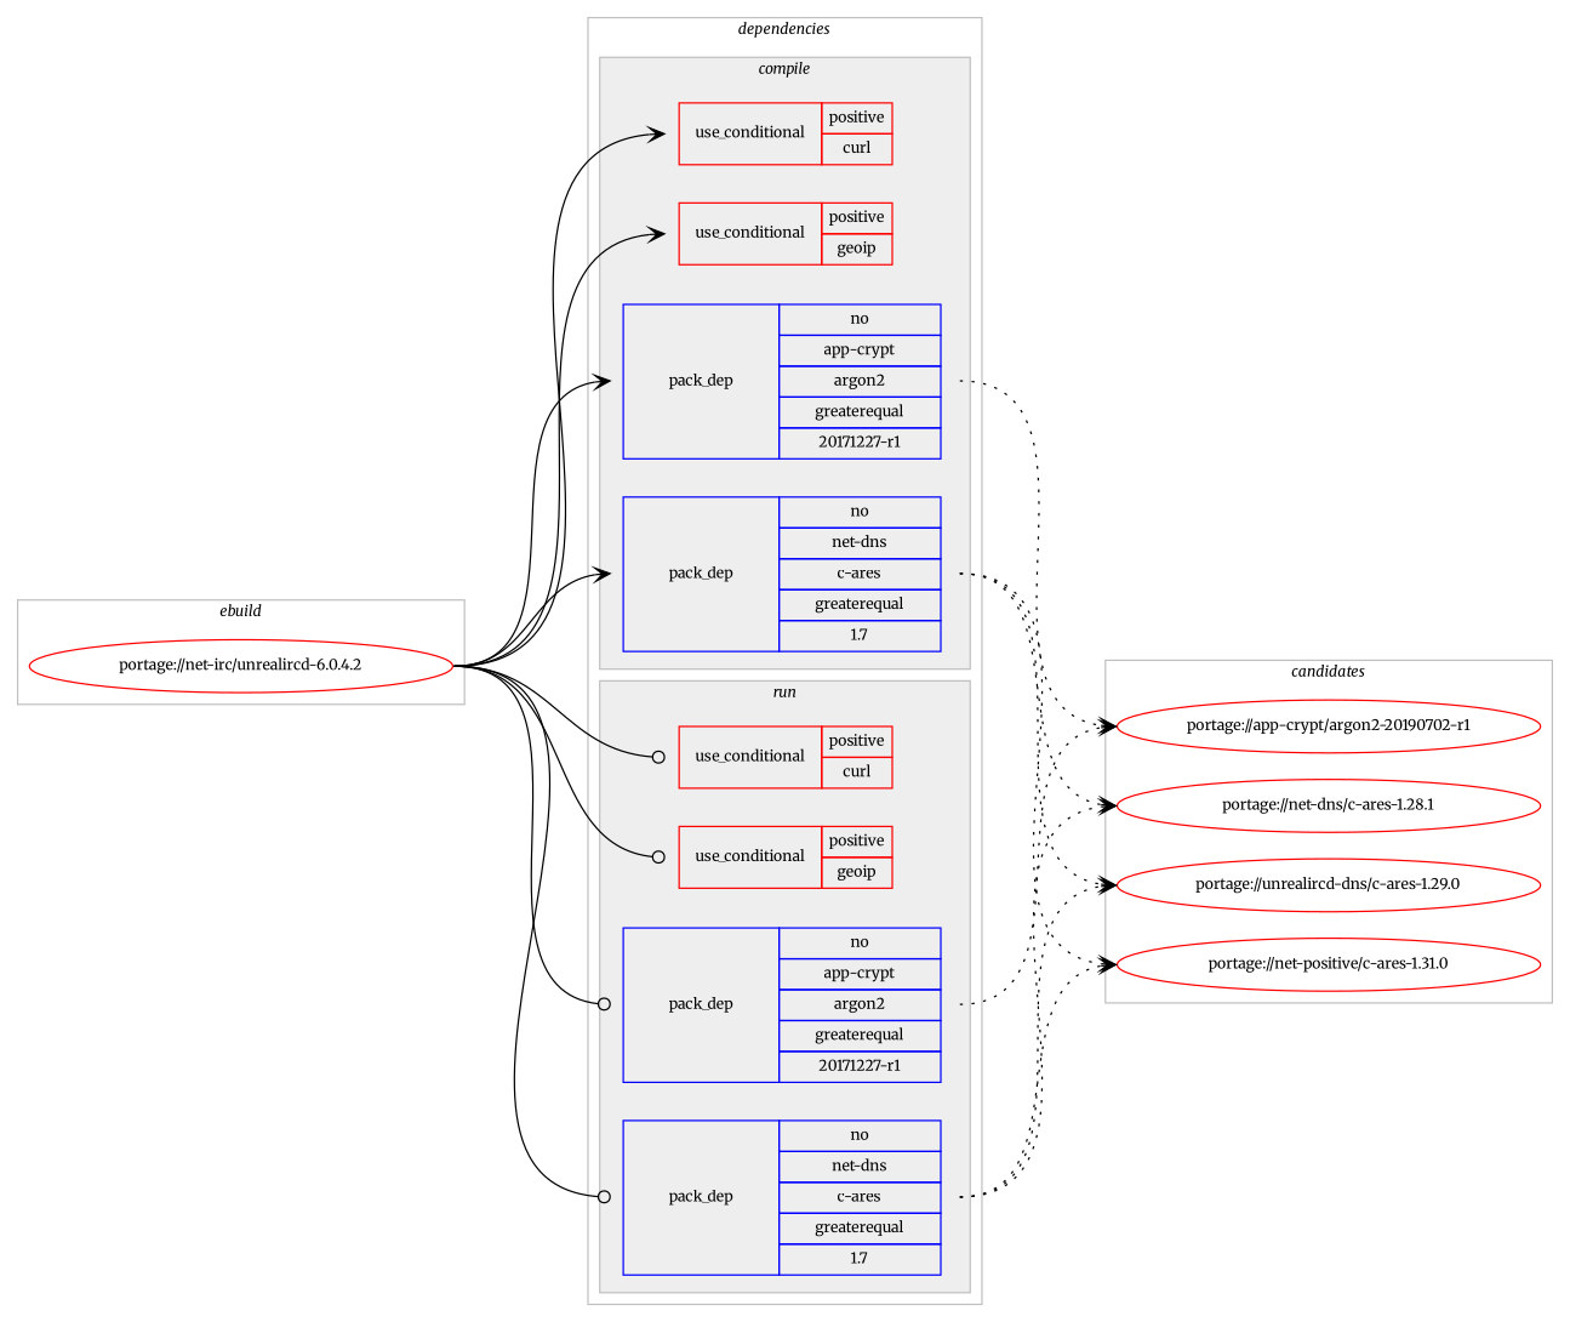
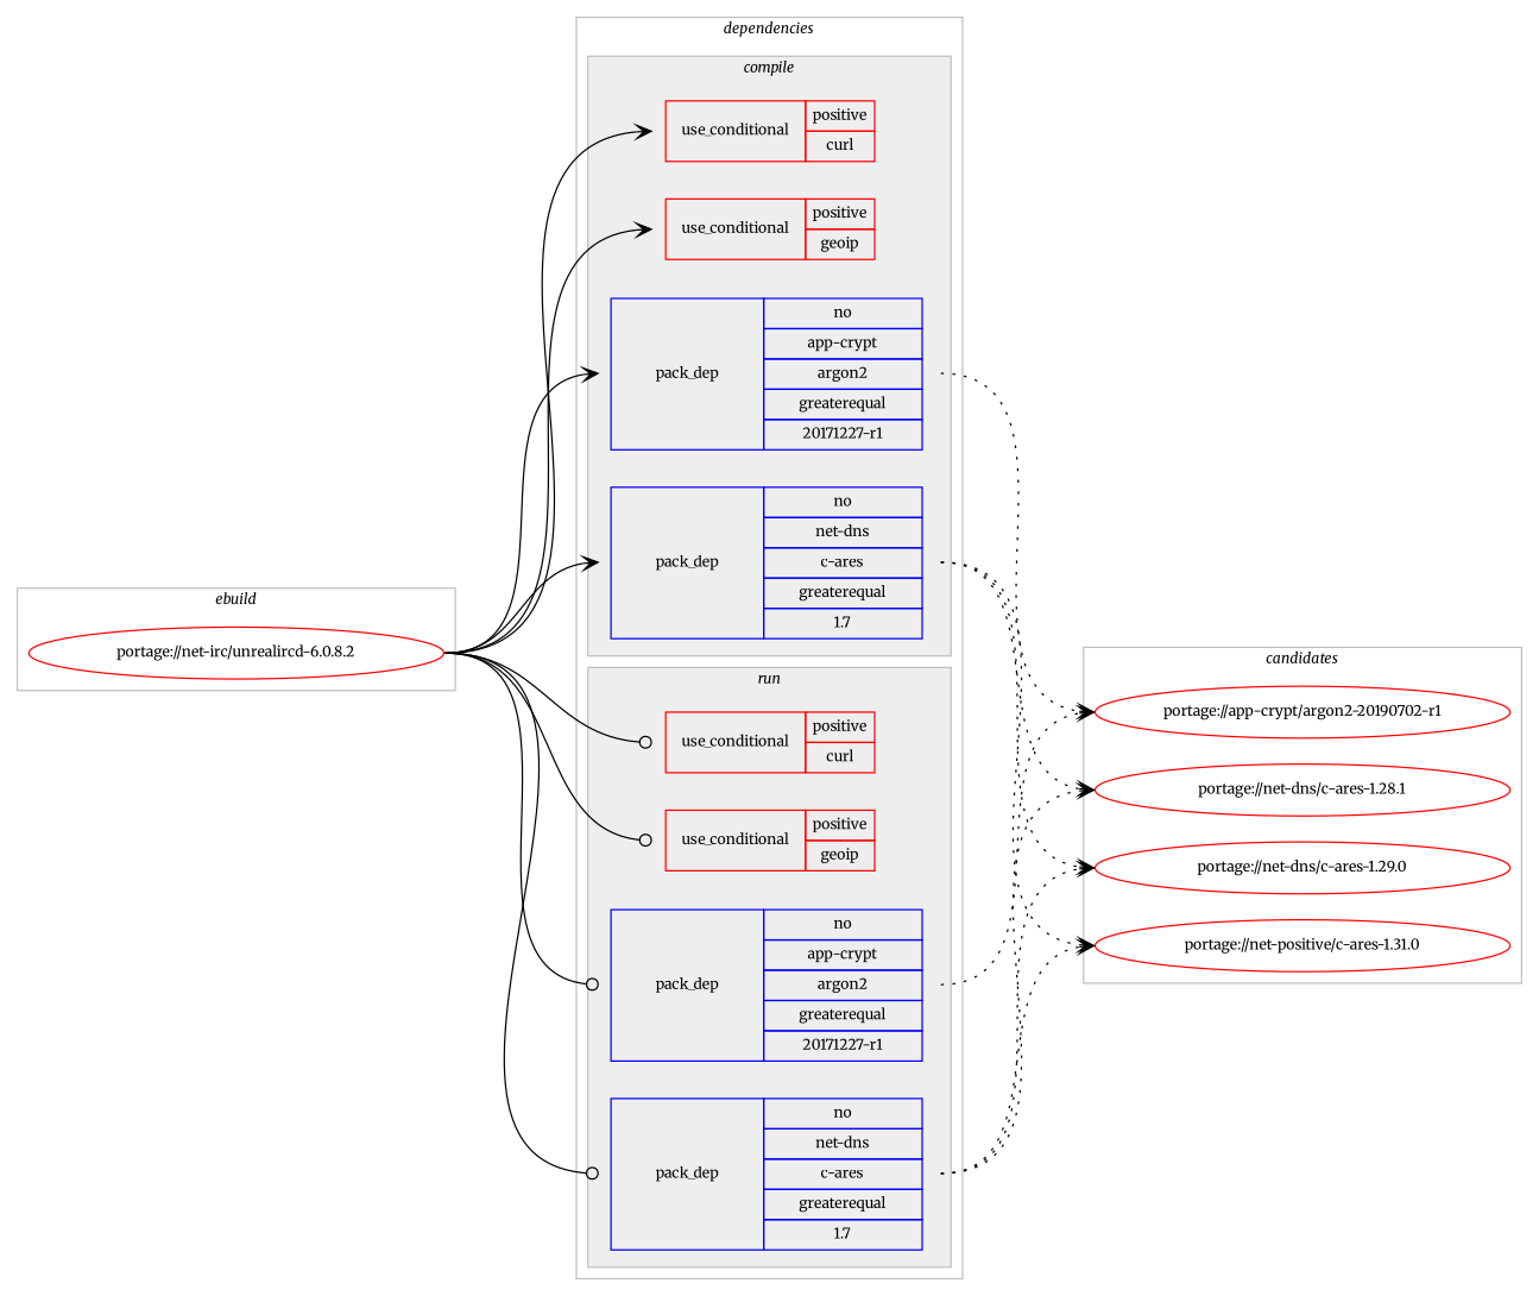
  digraph {
    compound=true
    concentrate=true
    fontname=Merriweather
    fontsize=10
    newrank=true
    rankdir=LR
    ranksep=1.5
    node [color=red fontname=Merriweather fontsize=10 shape=none]
    edge [arrowhead=vee fontname=Merriweather headport=w style=solid tailport=e weight=20]
-   n1 [label="portage://net-irc/unrealircd-6.0.4.2" width=4 shape=""]
+   n1 [label="portage://net-irc/unrealircd-6.0.8.2" width=4 shape=""]
    n2 [label=<<TABLE BORDER="0" CELLBORDER="1" CELLSPACING="0" CELLPADDING="4"><TR><TD ROWSPAN="3" CELLPADDING="10">use_conditional</TD></TR><TR><TD>positive</TD></TR><TR><TD>curl</TD></TR></TABLE>>]
    n3 [label=<<TABLE BORDER="0" CELLBORDER="1" CELLSPACING="0" CELLPADDING="4"><TR><TD ROWSPAN="3" CELLPADDING="10">use_conditional</TD></TR><TR><TD>positive</TD></TR><TR><TD>geoip</TD></TR></TABLE>>]
    n4 [color=blue label=<<TABLE BORDER="0" CELLBORDER="1" CELLSPACING="0" CELLPADDING="4" WIDTH="220"><TR><TD ROWSPAN="6" CELLPADDING="30">pack_dep</TD></TR><TR><TD WIDTH="110">no</TD></TR><TR><TD>app-crypt</TD></TR><TR><TD>argon2</TD></TR><TR><TD>greaterequal</TD></TR><TR><TD>20171227-r1</TD></TR></TABLE>>]
    n5 [color=blue label=<<TABLE BORDER="0" CELLBORDER="1" CELLSPACING="0" CELLPADDING="4" WIDTH="220"><TR><TD ROWSPAN="6" CELLPADDING="30">pack_dep</TD></TR><TR><TD WIDTH="110">no</TD></TR><TR><TD>net-dns</TD></TR><TR><TD>c-ares</TD></TR><TR><TD>greaterequal</TD></TR><TR><TD>1.7</TD></TR></TABLE>>]
    n6 [label=<<TABLE BORDER="0" CELLBORDER="1" CELLSPACING="0" CELLPADDING="4"><TR><TD ROWSPAN="3" CELLPADDING="10">use_conditional</TD></TR><TR><TD>positive</TD></TR><TR><TD>curl</TD></TR></TABLE>>]
    n7 [label=<<TABLE BORDER="0" CELLBORDER="1" CELLSPACING="0" CELLPADDING="4"><TR><TD ROWSPAN="3" CELLPADDING="10">use_conditional</TD></TR><TR><TD>positive</TD></TR><TR><TD>geoip</TD></TR></TABLE>>]
    n8 [color=blue label=<<TABLE BORDER="0" CELLBORDER="1" CELLSPACING="0" CELLPADDING="4" WIDTH="220"><TR><TD ROWSPAN="6" CELLPADDING="30">pack_dep</TD></TR><TR><TD WIDTH="110">no</TD></TR><TR><TD>app-crypt</TD></TR><TR><TD>argon2</TD></TR><TR><TD>greaterequal</TD></TR><TR><TD>20171227-r1</TD></TR></TABLE>>]
    n9 [color=blue label=<<TABLE BORDER="0" CELLBORDER="1" CELLSPACING="0" CELLPADDING="4" WIDTH="220"><TR><TD ROWSPAN="6" CELLPADDING="30">pack_dep</TD></TR><TR><TD WIDTH="110">no</TD></TR><TR><TD>net-dns</TD></TR><TR><TD>c-ares</TD></TR><TR><TD>greaterequal</TD></TR><TR><TD>1.7</TD></TR></TABLE>>]
    n10 [label="portage://app-crypt/argon2-20190702-r1" width=4 shape=""]
    n11 [label="portage://net-dns/c-ares-1.28.1" width=4 shape=""]
-   n12 [label="portage://unrealircd-dns/c-ares-1.29.0" width=4 shape=""]
+   n12 [label="portage://net-dns/c-ares-1.29.0" width=4 shape=""]
    n13 [label="portage://net-positive/c-ares-1.31.0" width=4 shape=""]
    subgraph cluster_1 {
      color=gray
      label=<<i>ebuild</i>>
      rank=same
      n1
    }
    subgraph cluster_2 {
      color=gray
      label=<<i>dependencies</i>>
      subgraph cluster_3 {
        color=gray
        fillcolor="#eeeeee"
        label=<<i>compile</i>>
        style=filled
        subgraph sub_4 {
          color=gray
          fillcolor="#eeeeee"
          label=<<i>compile</i>>
          style=filled
          n2
        }
        subgraph sub_5 {
          color=gray
          fillcolor="#eeeeee"
          label=<<i>compile</i>>
          style=filled
          n3
        }
        subgraph sub_6 {
          color=gray
          fillcolor="#eeeeee"
          label=<<i>compile</i>>
          style=filled
          n4
        }
        subgraph sub_7 {
          color=gray
          fillcolor="#eeeeee"
          label=<<i>compile</i>>
          style=filled
          n5
        }
      }
      subgraph cluster_8 {
        color=gray
        fillcolor="#eeeeee"
        label=<<i>compile and run</i>>
        style=filled
      }
      subgraph cluster_9 {
        color=gray
        fillcolor="#eeeeee"
        label=<<i>run</i>>
        style=filled
        subgraph sub_10 {
          color=gray
          fillcolor="#eeeeee"
          label=<<i>run</i>>
          style=filled
          n6
        }
        subgraph sub_11 {
          color=gray
          fillcolor="#eeeeee"
          label=<<i>run</i>>
          style=filled
          n7
        }
        subgraph sub_12 {
          color=gray
          fillcolor="#eeeeee"
          label=<<i>run</i>>
          style=filled
          n8
        }
        subgraph sub_13 {
          color=gray
          fillcolor="#eeeeee"
          label=<<i>run</i>>
          style=filled
          n9
        }
      }
    }
    subgraph cluster_14 {
      color=gray
      label=<<i>candidates</i>>
      rank=same
      subgraph sub_15 {
        color=black
        label=<<i>candidates</i>>
        nodesep=1
        rank=same
        n10
      }
      subgraph sub_16 {
        color=black
        label=<<i>candidates</i>>
        nodesep=1
        rank=same
        n11
        n12
        n13
      }
      subgraph sub_17 {
        color=black
        label=<<i>candidates</i>>
        nodesep=1
        rank=same
        n10
      }
      subgraph sub_18 {
        color=black
        label=<<i>candidates</i>>
        nodesep=1
        rank=same
        n11
        n12
        n13
      }
    }
    n1 -> n2
    n1 -> n3
    n1 -> n4
    n1 -> n5
    n1 -> n6 [arrowhead=odot]
    n1 -> n7 [arrowhead=odot]
    n1 -> n8 [arrowhead=odot]
    n1 -> n9 [arrowhead=odot]
    n4 -> n10 [style=dotted weight=100]
    n5 -> n11 [style=dotted weight=100]
    n5 -> n12 [style=dotted weight=100]
    n5 -> n13 [style=dotted weight=100]
    n8 -> n10 [style=dotted weight=100]
    n9 -> n11 [style=dotted weight=100]
    n9 -> n12 [style=dotted weight=100]
    n9 -> n13 [style=dotted weight=100]
  }
